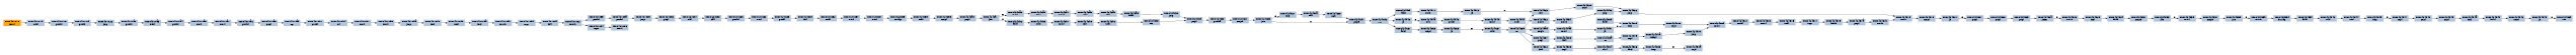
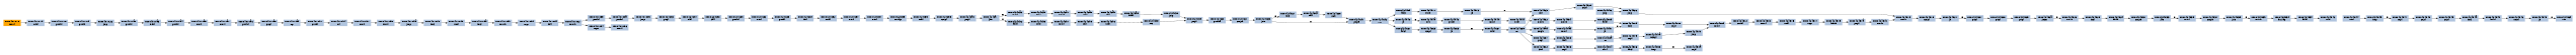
  strict digraph {
    rankdir=LR
    node [color=lightsteelblue fillcolor=lightsteelblue shape=rectangle style=filled]
    edge [color="#000000"]
    n1 [label="0x00424e13\nmovl"]
    n2 [label="0x00424e15\nsubl"]
    n3 [label="0x00424e17\nrepz"]
    n4 [label="0x00424e19\nlodsb"]
    n5 [label="0x004010e6\nmovl"]
    n6 [label="0x004010e9\npushl"]
    n7 [label="0x004010ea\npushl"]
    n8 [label="0x004010eb\njmp"]
    n9 [label="0x00424c97\nmovl"]
    n10 [label="0x00424c99\nbswap"]
    n11 [label="0x00424c9b\nsubl"]
    n12 [label="0x00424c9e\ncmpl"]
    n13 [label="0x004010a4\npushl"]
    n14 [label="0x004010a5\nmovl"]
    n15 [label="0x004010a7\nmovl"]
    n16 [label="0x004010ac\npushl"]
    n17 [label="0x00424e0f\nmovl"]
    n18 [label="0x00424e12\npushl"]
    n19 [label="0x00424cab\nshrl"]
    n20 [label="0x00424cae\naddl"]
    n21 [label="0x00424cb0\njmp"]
    n22 [label="0x00424cbf\npopl"]
    n23 [label="0x00424e0e\npopl"]
    n24 [label="0x00424cd8\ncall"]
    n25 [label="0x00424c8b\npushl"]
    n26 [label="0x00424c8c\nmovl"]
    n27 [label="0x00424c8e\npushl"]
    n28 [label="0x00424cd1\npopfl"]
    n29 [label="0x00424cd2\nret"]
    n30 [label="0x00424d0f\nadcb"]
    n31 [label="0x00424d48\njb"]
    n32 [label="0x00424c61\nadcl"]
    n33 [label="0x00424d11\nshrb"]
    n34 [label="0x00424d4a\norb"]
    n35 [label="0x00424c63\ncmpl"]
    n36 [label="0x00424cbe\nstc"]
    n37 [label="0x00424cc0\npushfl"]
    n38 [label="0x00424cc1\ncmpb"]
    n39 [label="0x00424e21\njb"]
    n40 [label="0x00424e27\npopl"]
    n41 [label="0x00424e28\npopl"]
    n42 [label="0x00424e29\npopl"]
    n43 [label="0x004010e4\nrepz"]
    n44 [label="0x00424e48\npopl"]
    n45 [label="0x00424e49\npopl"]
    n46 [label="0x00424e4a\nincl"]
    n47 [label="0x00424e4b\nlodsl"]
    n48 [label="0x00424d4c\npushl"]
    n49 [label="0x00424d4d\nmovl"]
    n50 [label="0x00424d4f\nsubl"]
    n51 [label="0x00424ca1\njbe"]
    n52 [label="0x00424cb2\naddl"]
    n53 [label="0x00424ca3\nmovl"]
    n54 [label="0x00424cb5\nsubl"]
    n55 [label="0x00424ca5\nxorl"]
    n56 [label="0x00424cb7\nmovl"]
    n57 [label="0x00424ca7\nmovb"]
    n58 [label="0x00424e3f\naddl"]
    n59 [label="0x00424e42\nsubl"]
    n60 [label="0x00424e44\nstosl"]
    n61 [label="0x00424e45\nloop"]
    n62 [label="0x004010e2\nmovb"]
    n63 [label="0x00424cb9\nshrl"]
    n64 [label="0x00424d26\njmp"]
    n65 [label="0x00424e1d\nstosb"]
    n66 [label="0x00424e1e\ncmpl"]
    n67 [label="0x00424e6f\nret"]
    n68 [label="0x004010af\nrepz"]
    n69 [label="0x004010b1\npushl"]
    n70 [label="0x004010b4\norl"]
    n71 [label="0x004010b7\nmovl"]
    n72 [label="0x00424e3b\nmovb"]
    n73 [label="0x00424e3d\nbswap"]
    n74 [label="0x004010da\nincl"]
    n75 [label="0x004010db\nmovb"]
    n76 [label="0x004010dd\nrepz"]
    n77 [label="0x004010df\nshll"]
    n78 [label="0x00424e33\njae"]
    n79 [label="0x00424e35\nmovl"]
    n80 [label="0x00424e37\ncmpb"]
    n81 [label="0x00424e39\njne"]
    n82 [label="0x004010b9\nstosl"]
    n83 [label="0x00424d54\nmovb"]
    n84 [label="0x00424d56\njmp"]
    n85 [label="0x00424c8f\nshrl"]
    n86 [label="0x00424d13\nje"]
    n87 [label="0x00424d23\nxorl"]
    n88 [label="0x00424d52\nmovb"]
    n89 [label="0x00424cbc\nsubl"]
    n90 [label="0x00424e2a\njecxz"]
    n91 [label="0x00424e2c\nmovb"]
    n92 [label="0x00424e4e\nje"]
    n93 [label="0x00424e1a\npopl"]
    n94 [label="0x00424e1b\nmovb"]
    n95 [label="0x00424d25\npopl"]
    n96 [label="0x00401022\njmp"]
    n97 [label="0x004010a0\npushl"]
    n98 [label="0x004010a3\nlodsl"]
    n99 [label="0x00424c67\nsubl"]
    n100 [label="0x00424c69\nret"]
    n101 [label="0x00424c87\npopl"]
    n102 [label="0x00424dad\ncmpb"]
    n103 [label="0x00424e02\ncltd"]
    n104 [label="0x00424c88\naddl"]
    n105 [label="0x00424daf\nmovl"]
    n106 [label="0x00424e03\npopl"]
    n107 [label="0x00424e2e\nincl"]
    n108 [label="0x00424e2f\naddb"]
    n109 [label="0x00424e31\ncmpb"]
    n110 [label="0x00424cce\nshll"]
    n111 [label="0x0040101d\nlodsl"]
    n112 [label="0x0040101e\npushl"]
    n113 [label="0x0040101f\npushl"]
    n114 [label="0x00424c8a\nret"]
    n115 [label="0x00424d79\npopl"]
    n116 [label="0x00424c65\njb"]
    n117 [label="0x00424e06\nadcl"]
    n118 [label="0x00424e08\nloop"]
    n119 [label="0x00424e0a\npopl"]
    n120 [label="0x00424c92\nmull"]
    n121 [label="0x00424c94\nmovl"]
    n122 [label="0x00424e4c\ntestl"]
    n123 [label="0x004010ae\npopl"]
    n124 [label="0x00424e04\nshrl"]
    n125 [label="0x00424e47\npopl"]
    n126 [label="0x00424d7a\nxchgl"]
    n127 [label="0x00424d7b\njmp"]
    n128 [label="0x00424db1\njb"]
    n129 [label="0x00424e0d\nincl"]
    n130 [label="0x00424cd4\nleal"]
    n131 [label="0x00424ca9\nsubl"]
    n132 [label="0x00424cc5\njne"]
    n133 [label="0x00424cc7\nincl"]
    n134 [label="0x00424cca\nshll"]
    n135 [label="0x004010ba\njmp"]
    n136 [color=lightgrey fillcolor=orange label="0x00401018\nmovl"]
    n137 [label="0x00424cd3\npopl"]
    n138 [label="0x00424ca0\npopl"]
    n139 [label="0x004010d8\nincl"]
    n140 [label="0x004010d9\nstosl"]
    n141 [label="0x00424e0b\naddl"]
    n1 -> n2
    n2 -> n3
    n3 -> n4
    n4 -> n93
    n6 -> n7
    n7 -> n8
    n8 -> n137
    n9 -> n10
    n10 -> n11
    n11 -> n12
    n12 -> n138
    n13 -> n14
    n14 -> n15
    n15 -> n16
    n16 -> n123
    n17 -> n18
    n18 -> n1
    n19 -> n20
    n20 -> n21
    n21 -> n22
    n22 -> n37
    n23 -> n17
    n24 -> n25
    n25 -> n26
    n26 -> n27
    n27 -> n85
    n28 -> n29
    n29 -> n30
    n29 -> n31
    n29 -> n32
    n30 -> n33
    n31 -> n34 [label=F]
    n32 -> n35
    n33 -> n86
    n34 -> n48
    n35 -> n116
    n36 -> n22
    n37 -> n38
    n38 -> n132
    n39 -> n40 [label=F]
    n40 -> n41
    n41 -> n42
    n42 -> n90
    n43 -> n5
    n44 -> n45
    n45 -> n46
    n46 -> n47
    n47 -> n122
    n48 -> n49
    n49 -> n50
    n50 -> n88
    n51 -> n52 [label=T]
    n51 -> n53 [label=F]
    n52 -> n54
    n53 -> n55
    n54 -> n56
    n55 -> n57
    n56 -> n63
    n57 -> n131
    n58 -> n59
-   n59 -> n60
    n60 -> n61
    n61 -> n125 [label=F]
    n62 -> n6
    n62 -> n43
    n63 -> n89
    n64 -> n65
    n65 -> n66
    n66 -> n39
    n68 -> n69
    n69 -> n70
    n70 -> n71
    n71 -> n82
    n72 -> n73
    n73 -> n58
    n74 -> n75
    n75 -> n76
    n76 -> n77
    n77 -> n62
    n78 -> n79 [label=T]
    n79 -> n80
    n80 -> n81
    n81 -> n72 [label=F]
    n82 -> n135
-   n83 -> n84
+   n83 -> n141
    n84 -> n64
    n85 -> n120
    n86 -> n87 [label=T]
    n87 -> n95
    n88 -> n83
    n89 -> n36
    n90 -> n91 [label=F]
    n91 -> n107
    n92 -> n67 [label=T]
    n93 -> n94
    n94 -> n65
    n95 -> n64
    n96 -> n97
    n97 -> n98
    n98 -> n13
    n99 -> n100
    n100 -> n87
    n100 -> n101
    n100 -> n102
    n100 -> n103
    n101 -> n104
    n102 -> n105
    n103 -> n106
    n104 -> n114
    n105 -> n128
    n106 -> n124
    n107 -> n108
    n108 -> n109
    n109 -> n78
    n110 -> n28
    n111 -> n112
    n112 -> n113
    n113 -> n96
    n114 -> n115
    n115 -> n126
    n116 -> n99 [label=F]
    n117 -> n118
    n118 -> n119 [label=F]
    n120 -> n121
    n121 -> n9
    n122 -> n92
    n123 -> n68
    n124 -> n117
    n125 -> n44
    n126 -> n127
    n127 -> n17
    n128 -> n129 [label=T]
    n129 -> n23
    n130 -> n24
    n131 -> n19
    n132 -> n28 [label=T]
    n132 -> n133 [label=F]
    n133 -> n134
    n134 -> n110
    n135 -> n139
    n136 -> n111
    n137 -> n130
    n138 -> n51
    n139 -> n140
    n140 -> n74
    n141 -> n129
  }
